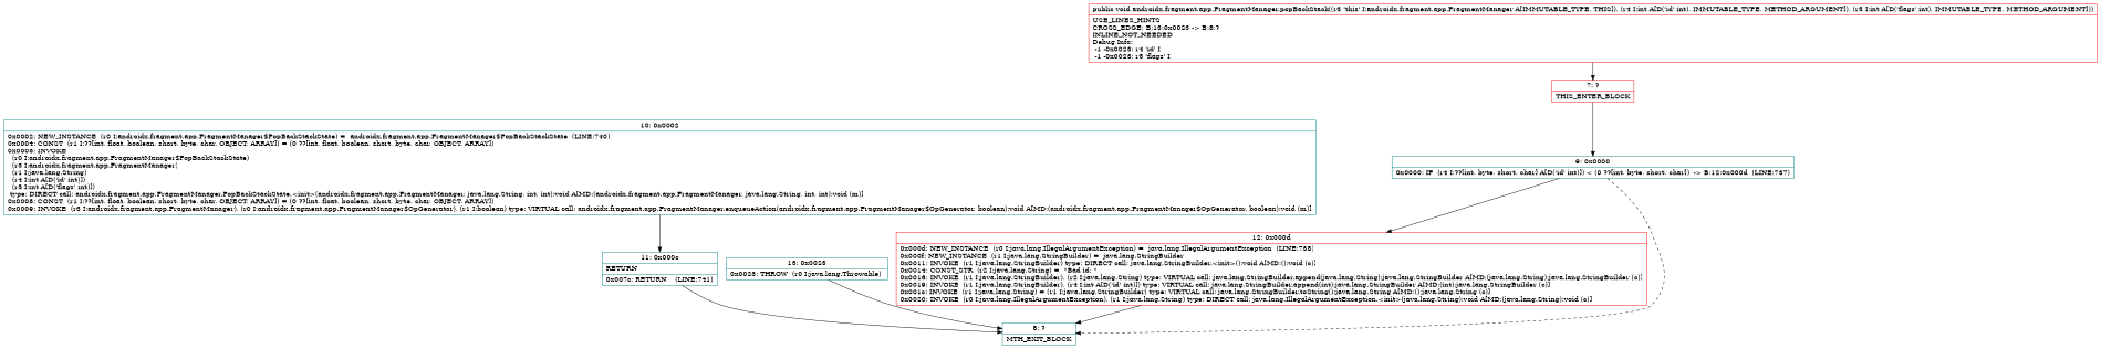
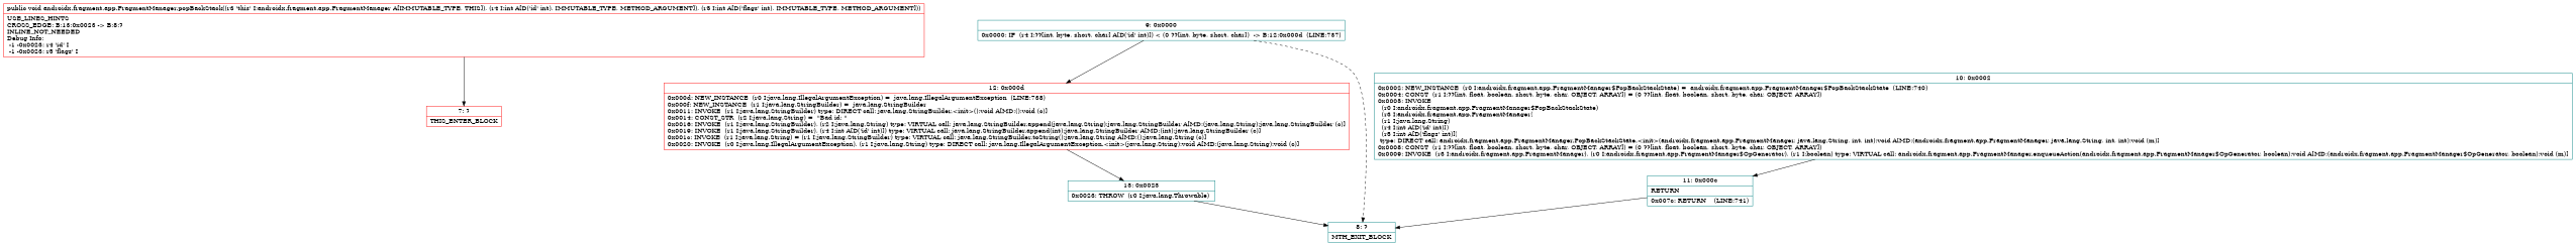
  digraph {
    node [color=teal shape=record]
    n1 [color=red label="{7\:\ ?|THIS_ENTER_BLOCK\l}"]
    n2 [label="{9\:\ 0x0000|0x0000: IF  (r4 I:??[int, byte, short, char] A[D('id' int)]) \< (0 ??[int, byte, short, char])  \-\> B:12:0x000d  (LINE:737)\l}"]
    n3 [color=red label="{12\:\ 0x000d|0x000d: NEW_INSTANCE  (r0 I:java.lang.IllegalArgumentException) =  java.lang.IllegalArgumentException  (LINE:738)\l0x000f: NEW_INSTANCE  (r1 I:java.lang.StringBuilder) =  java.lang.StringBuilder \l0x0011: INVOKE  (r1 I:java.lang.StringBuilder) type: DIRECT call: java.lang.StringBuilder.\<init\>():void A[MD:():void (c)]\l0x0014: CONST_STR  (r2 I:java.lang.String) =  \"Bad id: \" \l0x0016: INVOKE  (r1 I:java.lang.StringBuilder), (r2 I:java.lang.String) type: VIRTUAL call: java.lang.StringBuilder.append(java.lang.String):java.lang.StringBuilder A[MD:(java.lang.String):java.lang.StringBuilder (c)]\l0x0019: INVOKE  (r1 I:java.lang.StringBuilder), (r4 I:int A[D('id' int)]) type: VIRTUAL call: java.lang.StringBuilder.append(int):java.lang.StringBuilder A[MD:(int):java.lang.StringBuilder (c)]\l0x001c: INVOKE  (r1 I:java.lang.String) = (r1 I:java.lang.StringBuilder) type: VIRTUAL call: java.lang.StringBuilder.toString():java.lang.String A[MD:():java.lang.String (c)]\l0x0020: INVOKE  (r0 I:java.lang.IllegalArgumentException), (r1 I:java.lang.String) type: DIRECT call: java.lang.IllegalArgumentException.\<init\>(java.lang.String):void A[MD:(java.lang.String):void (c)]\l}"]
    n4 [label="{8\:\ ?|MTH_EXIT_BLOCK\l}"]
    n5 [label="{10\:\ 0x0002|0x0002: NEW_INSTANCE  (r0 I:androidx.fragment.app.FragmentManager$PopBackStackState) =  androidx.fragment.app.FragmentManager$PopBackStackState  (LINE:740)\l0x0004: CONST  (r1 I:??[int, float, boolean, short, byte, char, OBJECT, ARRAY]) = (0 ??[int, float, boolean, short, byte, char, OBJECT, ARRAY]) \l0x0005: INVOKE  \l  (r0 I:androidx.fragment.app.FragmentManager$PopBackStackState)\l  (r3 I:androidx.fragment.app.FragmentManager)\l  (r1 I:java.lang.String)\l  (r4 I:int A[D('id' int)])\l  (r5 I:int A[D('flags' int)])\l type: DIRECT call: androidx.fragment.app.FragmentManager.PopBackStackState.\<init\>(androidx.fragment.app.FragmentManager, java.lang.String, int, int):void A[MD:(androidx.fragment.app.FragmentManager, java.lang.String, int, int):void (m)]\l0x0008: CONST  (r1 I:??[int, float, boolean, short, byte, char, OBJECT, ARRAY]) = (0 ??[int, float, boolean, short, byte, char, OBJECT, ARRAY]) \l0x0009: INVOKE  (r3 I:androidx.fragment.app.FragmentManager), (r0 I:androidx.fragment.app.FragmentManager$OpGenerator), (r1 I:boolean) type: VIRTUAL call: androidx.fragment.app.FragmentManager.enqueueAction(androidx.fragment.app.FragmentManager$OpGenerator, boolean):void A[MD:(androidx.fragment.app.FragmentManager$OpGenerator, boolean):void (m)]\l}"]
    n6 [label="{11\:\ 0x000c|RETURN\l|0x007c: RETURN    (LINE:741)\l}"]
    n7 [label="{13\:\ 0x0023|0x0023: THROW  (r0 I:java.lang.Throwable) \l}"]
    n8 [color=red label="{public void androidx.fragment.app.FragmentManager.popBackStack((r3 'this' I:androidx.fragment.app.FragmentManager A[IMMUTABLE_TYPE, THIS]), (r4 I:int A[D('id' int), IMMUTABLE_TYPE, METHOD_ARGUMENT]), (r5 I:int A[D('flags' int), IMMUTABLE_TYPE, METHOD_ARGUMENT]))  | USE_LINES_HINTS\lCROSS_EDGE: B:13:0x0023 \-\> B:8:?\lINLINE_NOT_NEEDED\lDebug Info:\l  \-1 \-0x0023: r4 'id' I\l  \-1 \-0x0023: r5 'flags' I\l}"]
-   n1 -> n2
    n2 -> n3
    n2 -> n4 [style=dashed]
-   n3 -> n4
+   n3 -> n7
    n5 -> n6
    n6 -> n4
    n7 -> n4
    n8 -> n1
  }
